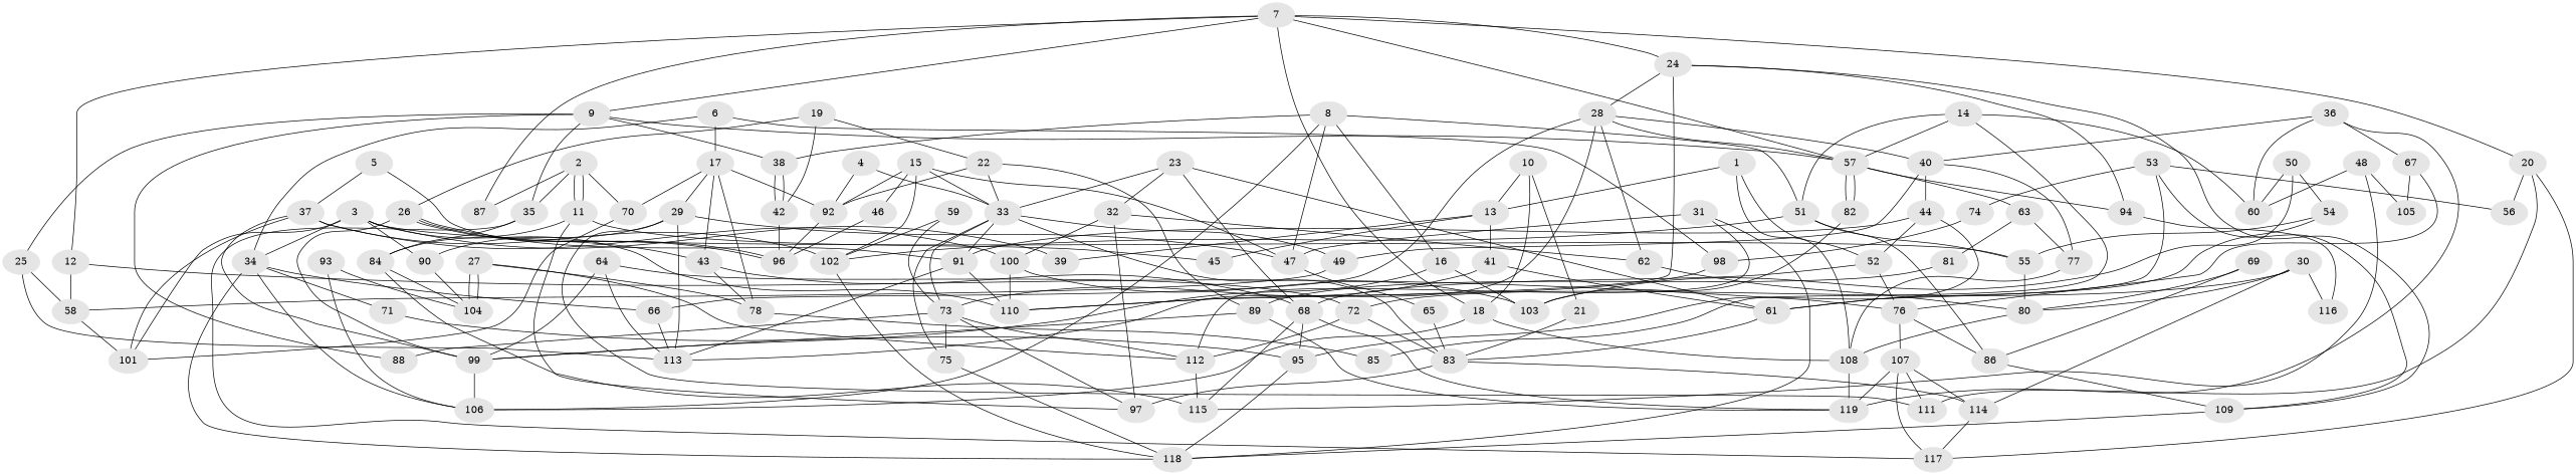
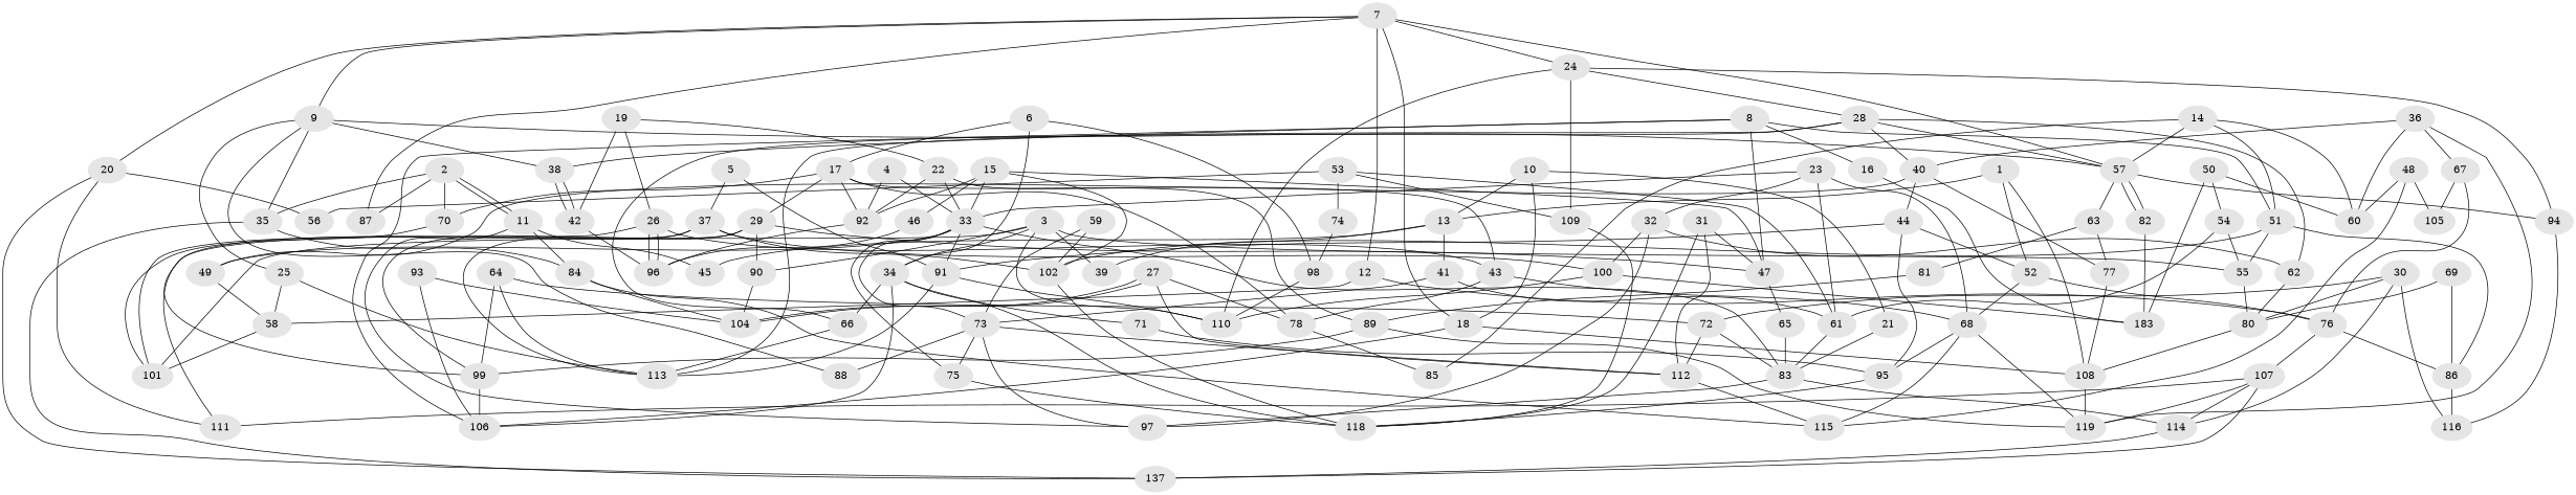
  graph {
    node [color=gray90 style=filled]
    1
    13
    52
    108
    39
    45
    41
    76
    68
    119
    2
    11
    35
    70
    87
    84
    97
-   117
+   117 [label=137]
    101
    3
    34
    55
    90
    110
    106
    66
    118
    71
    80
    104
    4
    33
    92
    91
    83
    49
    73
    75
    96
    5
    37
    102
    99
    100
    113
    6
    17
    98
    29
    43
    78
    7
    9
    12
    18
    20
    24
    57
    38
    25
    88
    58
    56
    111
    28
    94
    109
    63
    82
    8
    16
    47
    51
-   103
+   103 [label=183]
    42
    65
    86
    10
    21
    115
    107
    61
    14
    60
    85
    15
    46
    19
    22
    26
    89
    114
    23
    32
    62
    95
    40
    116
    27
    112
    44
    77
    30
    72
    31
    36
    67
    105
    48
    50
    54
    53
    74
    81
    59
    64
    69
    93
    1 -- 13
    1 -- 52
    1 -- 108
    13 -- 39
    13 -- 45
    13 -- 41
    52 -- 76
    52 -- 68
    108 -- 119
    41 -- 73
    41 -- 61
    76 -- 86
    76 -- 107
    68 -- 119
    68 -- 115
    68 -- 95
    2 -- 11
    2 -- 11
    2 -- 35
    2 -- 70
    2 -- 87
    11 -- 45
    11 -- 84
    11 -- 97
    35 -- 84
    35 -- 117
    70 -- 101
    84 -- 104
    84 -- 115
    3 -- 39
    3 -- 101
    3 -- 34
    3 -- 55
    3 -- 90
    3 -- 110
    34 -- 106
    34 -- 66
    34 -- 118
    34 -- 71
    55 -- 80
    90 -- 104
    66 -- 113
    71 -- 95
    80 -- 108
    4 -- 33
    4 -- 92
    33 -- 91
    33 -- 83
    33 -- 49
    33 -- 73
    33 -- 75
    92 -- 96
    91 -- 110
    91 -- 113
    83 -- 97
    83 -- 114
    49 -- 58
    73 -- 97
    73 -- 75
    73 -- 88
    73 -- 112
    75 -- 118
    5 -- 91
    5 -- 37
    37 -- 101
    37 -- 102
    37 -- 99
    37 -- 100
    102 -- 118
    99 -- 106
    100 -- 110
    100 -- 103
    6 -- 34
    6 -- 17
    6 -- 98
    17 -- 70
    17 -- 92
    17 -- 29
    17 -- 43
    17 -- 78
    98 -- 110
    29 -- 90
    29 -- 113
    29 -- 111
    29 -- 47
    43 -- 68
    43 -- 78
    78 -- 85
    7 -- 87
    7 -- 9
    7 -- 12
    7 -- 18
    7 -- 20
    7 -- 24
    7 -- 57
    9 -- 35
    9 -- 57
    9 -- 38
    9 -- 25
    9 -- 88
    12 -- 76
    12 -- 58
    18 -- 108
    18 -- 106
    20 -- 117
    20 -- 56
    20 -- 111
    24 -- 110
    24 -- 28
    24 -- 94
    24 -- 109
    57 -- 94
    57 -- 63
    57 -- 82
    57 -- 82
    38 -- 42
    38 -- 42
    25 -- 113
    25 -- 58
    58 -- 101
    28 -- 66
    28 -- 113
    28 -- 57
    28 -- 62
    28 -- 40
    94 -- 116
    109 -- 118
    63 -- 77
    63 -- 81
    82 -- 103
    8 -- 106
    8 -- 38
    8 -- 16
    8 -- 47
    8 -- 51
-   16 -- 99
    16 -- 103
    47 -- 65
    51 -- 55
    51 -- 102
    51 -- 86
    42 -- 96
    65 -- 83
-   86 -- 109
+   86 -- 116
    10 -- 13
    10 -- 18
    10 -- 21
    21 -- 83
    107 -- 119
    107 -- 117
    107 -- 111
    107 -- 114
    61 -- 83
    14 -- 57
    14 -- 51
    14 -- 60
    14 -- 85
    15 -- 33
    15 -- 92
    15 -- 102
    15 -- 47
    15 -- 46
    46 -- 96
    19 -- 42
    19 -- 22
    19 -- 26
    22 -- 33
    22 -- 92
    22 -- 89
    26 -- 96
    26 -- 96
    26 -- 99
    26 -- 43
    89 -- 119
    89 -- 99
    114 -- 117
    23 -- 68
    23 -- 33
    23 -- 61
    23 -- 32
    32 -- 97
    32 -- 100
    32 -- 62
    62 -- 80
    95 -- 118
    40 -- 49
    40 -- 44
    40 -- 77
    27 -- 104
    27 -- 104
    27 -- 78
    27 -- 112
    112 -- 115
    44 -- 52
    44 -- 91
    44 -- 95
    77 -- 108
    30 -- 80
    30 -- 114
    30 -- 116
    30 -- 72
    72 -- 83
    72 -- 112
    31 -- 118
    31 -- 47
    31 -- 112
    36 -- 119
    36 -- 60
    36 -- 40
    36 -- 67
    67 -- 76
    67 -- 105
    48 -- 115
    48 -- 60
    48 -- 105
    50 -- 103
    50 -- 60
    50 -- 54
    54 -- 55
    54 -- 61
    53 -- 56
    53 -- 109
    53 -- 61
    53 -- 74
    74 -- 98
    81 -- 89
    59 -- 73
    59 -- 102
    64 -- 99
    64 -- 113
    64 -- 72
    69 -- 80
    69 -- 86
    93 -- 106
    93 -- 104
  }
